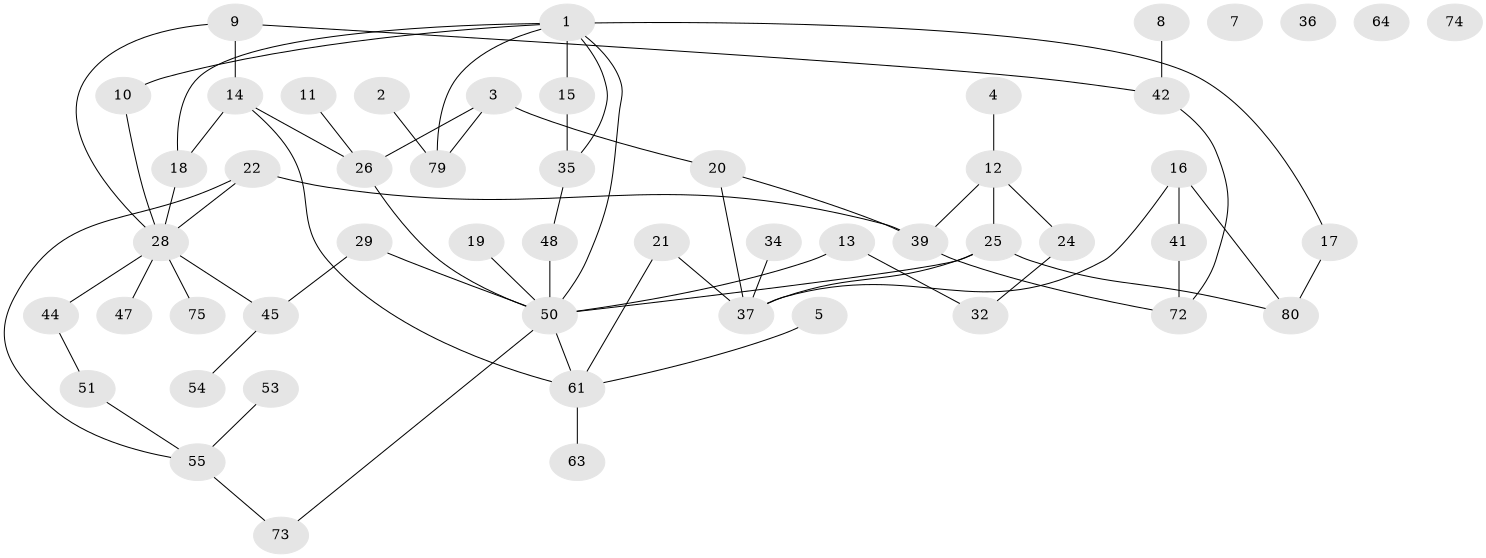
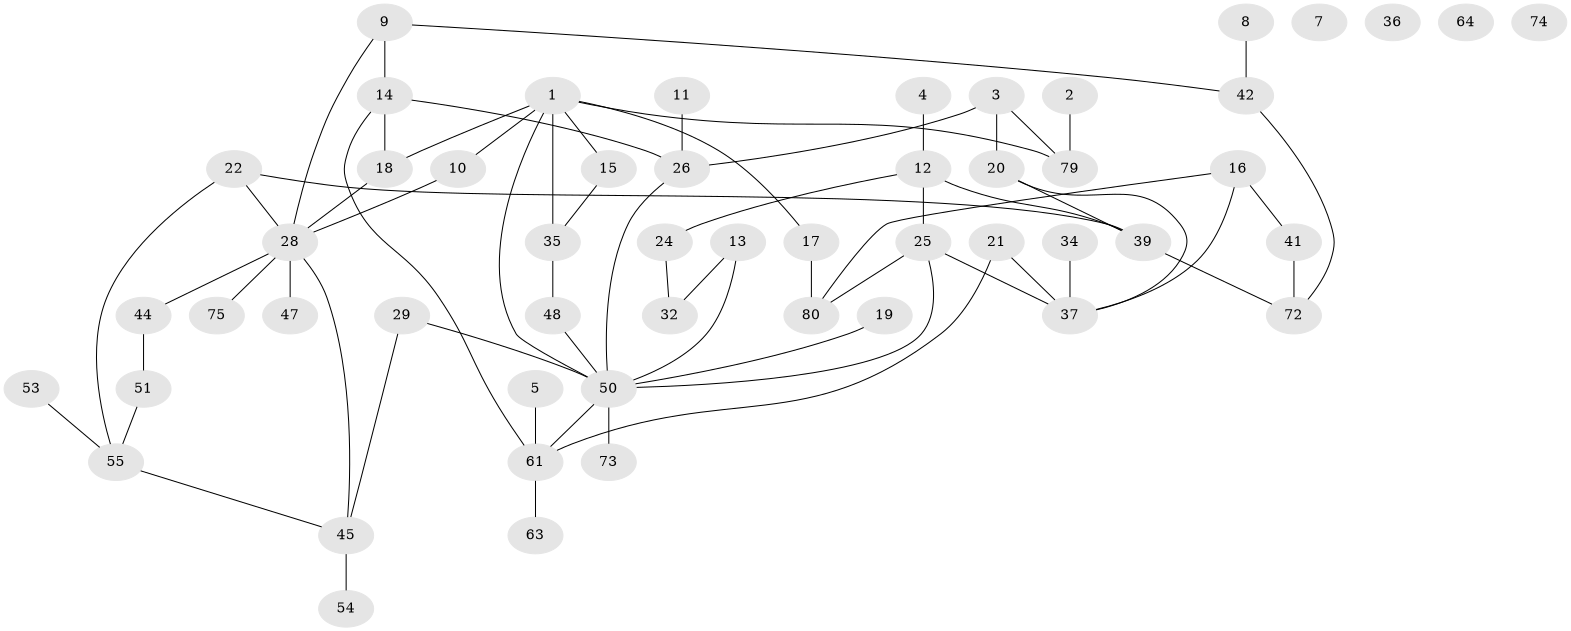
  graph {
    node [color=gray90 style=filled]
    1 [super="+27"]
    10 [super="+49"]
    15
    17 [super="+68"]
    18 [super="+40"]
    35 [super="+69"]
    50 [super="+57"]
    79
    28 [super="+60"]
    80 [super="+81"]
    48
    61 [super="+70"]
    73
    2
    3 [super="+33"]
    20 [super="+30"]
    26 [super="+62"]
    39 [super="+71"]
    37 [super="+56"]
    12 [super="+23"]
    24
    25 [super="+38"]
    4
    63
    5
    7
    42 [super="+67"]
    72 [super="+77"]
    8
    9 [super="+31"]
    14
    44
    45 [super="+52"]
    47
    75
    11
    32 [super="+65"]
    13
    16
    41 [super="+78"]
    19
    21
    22
    55 [super="+59"]
    51 [super="+58"]
    54
    29 [super="+46"]
    34 [super="+43"]
    36
    53
    64
    74
    1 -- 10
    1 -- 15
    1 -- 17
    1 -- 18
    1 -- 35
    1 -- 50
    1 -- 79
    10 -- 28
    15 -- 35
    17 -- 80 [weight=2]
    18 -- 28
    35 -- 48
    50 -- 61
    50 -- 73
    28 -- 44
    28 -- 45
    28 -- 47
    28 -- 75
    48 -- 50
    61 -- 63
    2 -- 79
    3 -- 79
    3 -- 20
    3 -- 26
    20 -- 39
    20 -- 37
    26 -- 50
    39 -- 72
    12 -- 39
    12 -- 24
    12 -- 25
    24 -- 32
    25 -- 50
    25 -- 80
    25 -- 37
    4 -- 12
    5 -- 61
    42 -- 72
    8 -- 42
    9 -- 28
    9 -- 42
    9 -- 14 [weight=2]
    14 -- 18
    14 -- 61
    14 -- 26
    44 -- 51
    45 -- 54
    11 -- 26
    13 -- 50
    13 -- 32
    16 -- 80
    16 -- 37
    16 -- 41
    41 -- 72
    19 -- 50
    21 -- 61
    21 -- 37
    22 -- 28
    22 -- 39
    22 -- 55
-   55 -- 73
+   55 -- 45
    51 -- 55
    29 -- 50
    29 -- 45
    34 -- 37
    53 -- 55
  }
